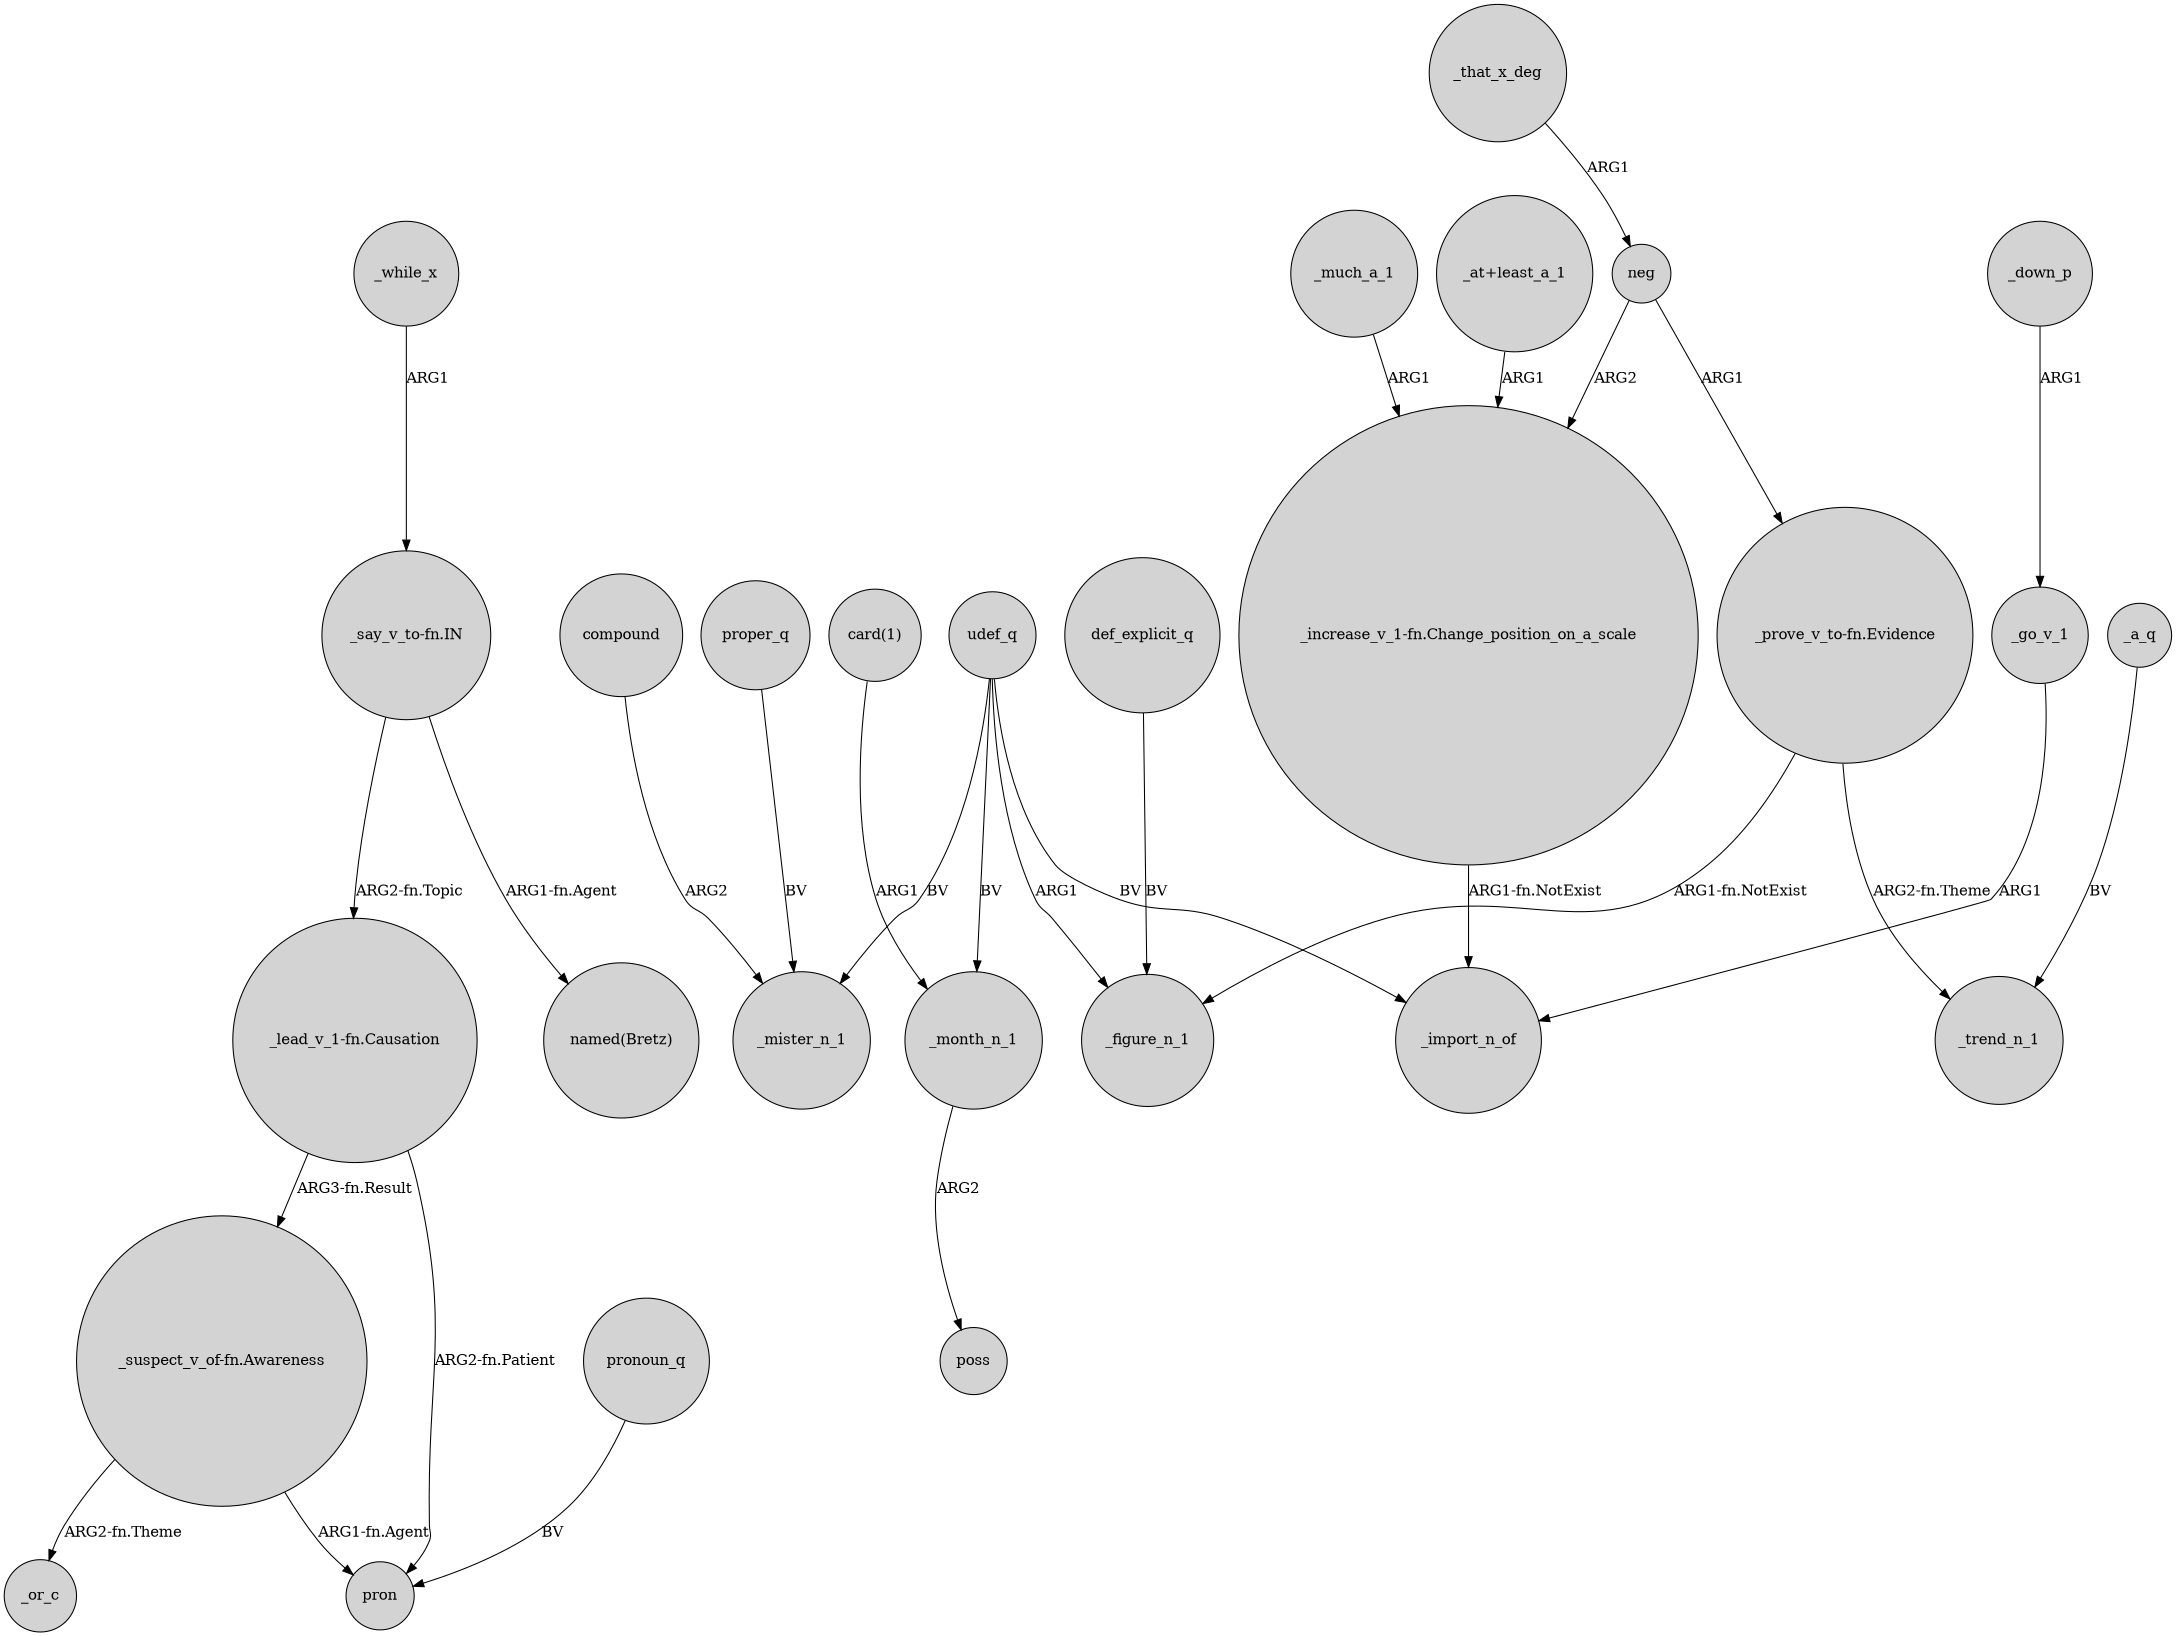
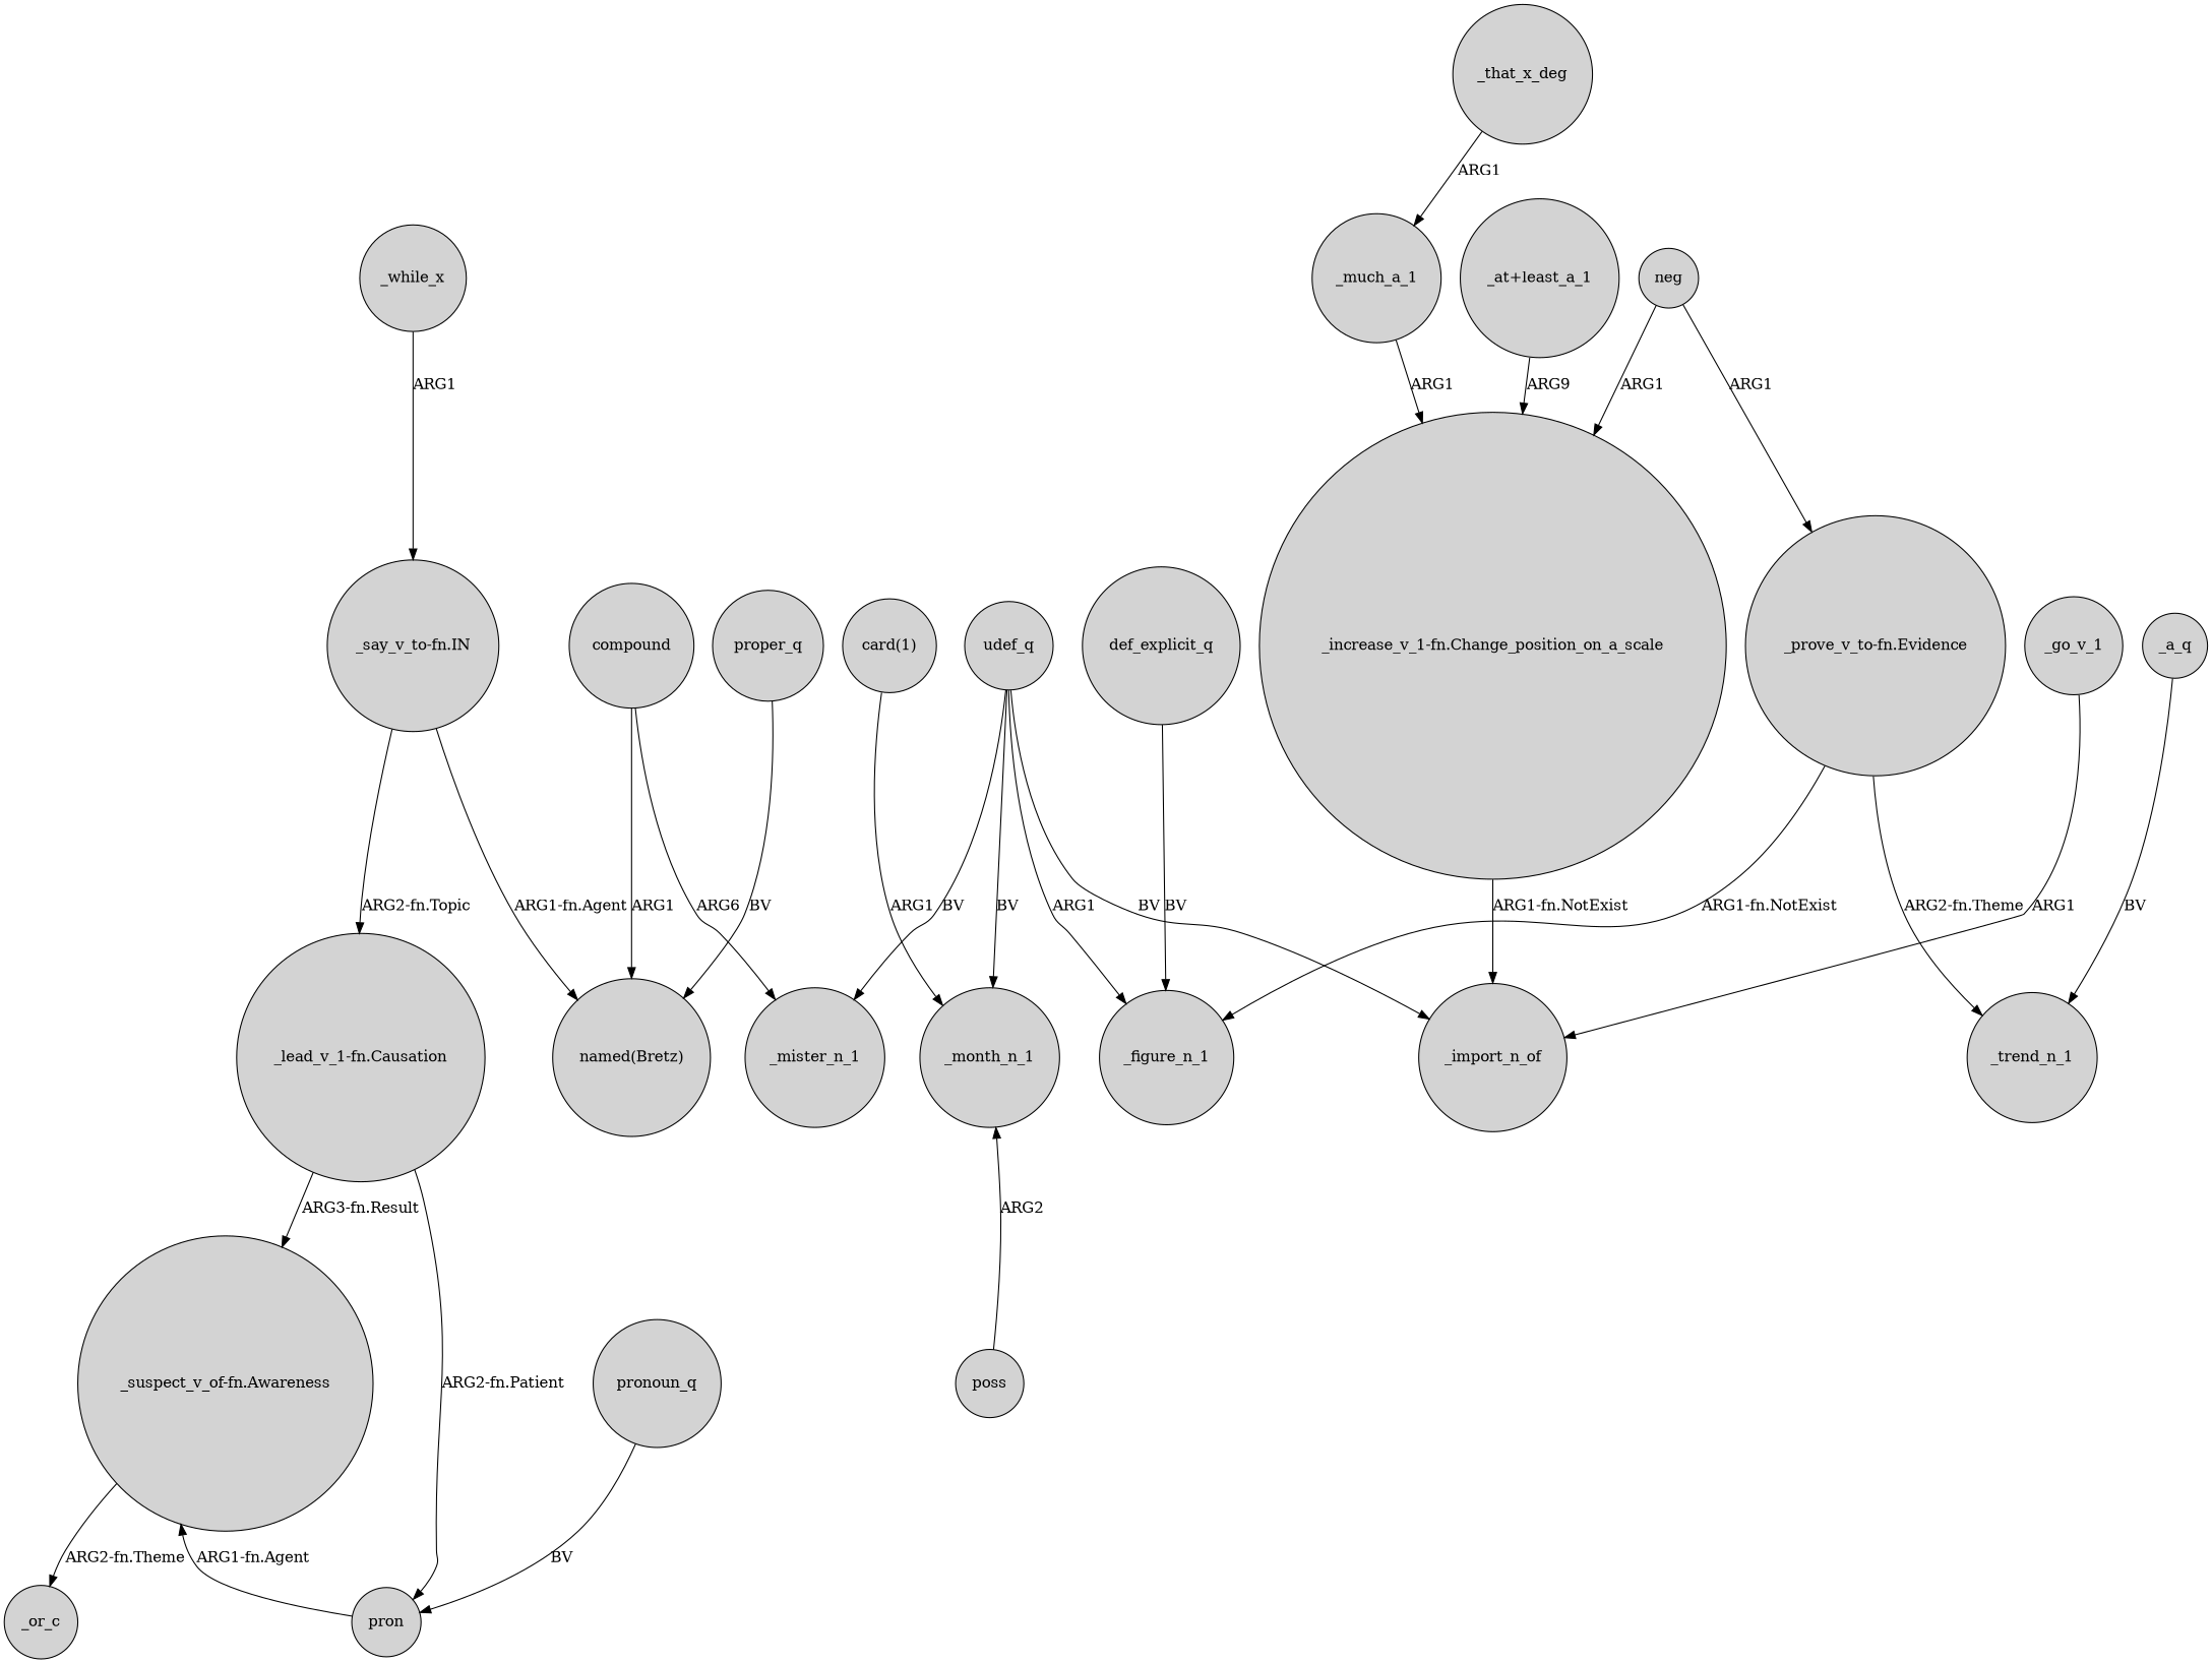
  digraph {
    node [shape=circle style=filled]
    "_suspect_v_of-fn.Awareness"
    pron
    _or_c
    poss
    _month_n_1
    def_explicit_q
    _figure_n_1
    compound
    "named(Bretz)"
    _mister_n_1
    neg
    "_prove_v_to-fn.Evidence"
    "_increase_v_1-fn.Change_position_on_a_scale"
    _trend_n_1
    _import_n_of
    "_lead_v_1-fn.Causation"
    _go_v_1
    "card(1)"
    udef_q
    pronoun_q
    _while_x
    "_say_v_to-fn.IN"
    _a_q
-   _down_p
    _that_x_deg
    _much_a_1
    proper_q
    "_at+least_a_1"
-   "_suspect_v_of-fn.Awareness" -> pron [label="ARG1-fn.Agent"]
+   pron -> "_suspect_v_of-fn.Awareness" [label="ARG1-fn.Agent"]
    "_suspect_v_of-fn.Awareness" -> _or_c [label="ARG2-fn.Theme"]
-   _month_n_1 -> poss [label=ARG2]
+   poss -> _month_n_1 [label=ARG2]
    def_explicit_q -> _figure_n_1 [label=BV]
-   compound -> _mister_n_1 [label=ARG2]
+   compound -> "named(Bretz)" [label=ARG1]
+   compound -> _mister_n_1 [label=ARG6]
    neg -> "_prove_v_to-fn.Evidence" [label=ARG1]
-   neg -> "_increase_v_1-fn.Change_position_on_a_scale" [label=ARG2]
+   neg -> "_increase_v_1-fn.Change_position_on_a_scale" [label=ARG1]
    "_prove_v_to-fn.Evidence" -> _figure_n_1 [label="ARG1-fn.NotExist"]
    "_prove_v_to-fn.Evidence" -> _trend_n_1 [label="ARG2-fn.Theme"]
    "_increase_v_1-fn.Change_position_on_a_scale" -> _import_n_of [label="ARG1-fn.NotExist"]
    "_lead_v_1-fn.Causation" -> "_suspect_v_of-fn.Awareness" [label="ARG3-fn.Result"]
    "_lead_v_1-fn.Causation" -> pron [label="ARG2-fn.Patient"]
    _go_v_1 -> _import_n_of [label=ARG1]
    "card(1)" -> _month_n_1 [label=ARG1]
    udef_q -> _month_n_1 [label=BV]
    udef_q -> _figure_n_1 [label=ARG1]
    udef_q -> _mister_n_1 [label=BV]
    udef_q -> _import_n_of [label=BV]
    pronoun_q -> pron [label=BV]
    _while_x -> "_say_v_to-fn.IN" [label=ARG1]
    "_say_v_to-fn.IN" -> "named(Bretz)" [label="ARG1-fn.Agent"]
    "_say_v_to-fn.IN" -> "_lead_v_1-fn.Causation" [label="ARG2-fn.Topic"]
    _a_q -> _trend_n_1 [label=BV]
-   _down_p -> _go_v_1 [label=ARG1]
-   _that_x_deg -> neg [label=ARG1]
+   _that_x_deg -> _much_a_1 [label=ARG1]
    _much_a_1 -> "_increase_v_1-fn.Change_position_on_a_scale" [label=ARG1]
-   proper_q -> _mister_n_1 [label=BV]
-   "_at+least_a_1" -> "_increase_v_1-fn.Change_position_on_a_scale" [label=ARG1]
+   proper_q -> "named(Bretz)" [label=BV]
+   "_at+least_a_1" -> "_increase_v_1-fn.Change_position_on_a_scale" [label=ARG9]
  }
